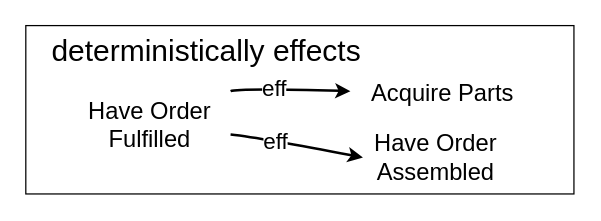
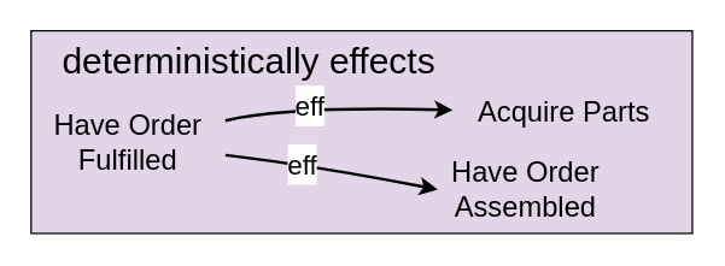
  <mxCell id="0" />
  <mxCell id="1" parent="0" />
- <mxCell id="2" value="deterministically effects" style="rounded=0;whiteSpace=wrap;html=1;align=left;fontSize=24;spacingLeft=19;horizontal=1;verticalAlign=top;" parent="1" vertex="1"><mxGeometry x="20" y="20" width="439" height="134.84" as="geometry" /></mxCell>
- <mxCell id="3" value="Have Order Fulfilled" style="text;html=1;align=center;verticalAlign=middle;whiteSpace=wrap;rounded=0;fontSize=19;" parent="1" vertex="1"><mxGeometry x="55" y="65" width="129" height="70" as="geometry" /></mxCell>
+ <mxCell id="2" value="deterministically effects" style="rounded=0;whiteSpace=wrap;html=1;align=left;fontSize=24;spacingLeft=19;horizontal=1;verticalAlign=top;fillColor=#e1d5e7;" parent="1" vertex="1"><mxGeometry x="20" y="20" width="439" height="134.84" as="geometry" /></mxCell>
+ <mxCell id="3" value="Have Order Fulfilled" style="text;html=1;align=center;verticalAlign=middle;whiteSpace=wrap;rounded=0;fontSize=19;" parent="1" vertex="1"><mxGeometry x="20" y="60" width="129" height="70" as="geometry" /></mxCell>
  <mxCell id="4" value="Have Order Assembled" style="text;html=1;align=center;verticalAlign=middle;whiteSpace=wrap;rounded=0;fontSize=19;" parent="1" vertex="1"><mxGeometry x="290" y="110" width="117" height="31.32" as="geometry" /></mxCell>
  <mxCell id="5" value="" style="endArrow=classic;html=1;strokeWidth=2;curved=1;fontStyle=0;fontSize=11;" parent="1" source="3" target="7" edge="1"><mxGeometry width="50" height="50" relative="1" as="geometry"><mxPoint x="204" y="-22.26" as="sourcePoint" /><mxPoint x="230.573" y="90.653" as="targetPoint" /><Array as="points"><mxPoint x="190" y="70" /></Array></mxGeometry></mxCell>
  <mxCell id="6" value="&lt;font style=&quot;font-size: 18px ; background-color: rgb(255 , 255 , 255)&quot;&gt;eff&lt;/font&gt;" style="edgeLabel;html=1;align=center;verticalAlign=middle;resizable=0;points=[];fontSize=22;labelBackgroundColor=default;" parent="5" vertex="1" connectable="0"><mxGeometry x="-0.196" y="-16" relative="1" as="geometry"><mxPoint x="-4" y="-17" as="offset" /></mxGeometry></mxCell>
- <mxCell id="7" value="Acquire Parts" style="text;html=1;align=center;verticalAlign=middle;whiteSpace=wrap;rounded=0;fontSize=19;" parent="1" vertex="1"><mxGeometry x="280" y="64" width="148" height="21.16" as="geometry" /></mxCell>
+ <mxCell id="7" value="Acquire Parts" style="text;html=1;align=center;verticalAlign=middle;whiteSpace=wrap;rounded=0;fontSize=19;" parent="1" vertex="1"><mxGeometry x="300" y="64" width="148" height="21.16" as="geometry" /></mxCell>
  <mxCell id="8" value="" style="endArrow=classic;html=1;strokeWidth=2;curved=1;fontStyle=0;fontSize=11;entryX=0;entryY=0.5;entryDx=0;entryDy=0;" parent="1" source="3" target="4" edge="1"><mxGeometry width="50" height="50" relative="1" as="geometry"><mxPoint x="157" y="95" as="sourcePoint" /><mxPoint x="290" y="83" as="targetPoint" /><Array as="points"><mxPoint x="210" y="110" /></Array></mxGeometry></mxCell>
  <mxCell id="9" value="&lt;font style=&quot;font-size: 18px ; background-color: rgb(255 , 255 , 255)&quot;&gt;eff&lt;/font&gt;" style="edgeLabel;html=1;align=center;verticalAlign=middle;resizable=0;points=[];fontSize=22;labelBackgroundColor=default;" parent="8" vertex="1" connectable="0"><mxGeometry x="-0.196" y="-16" relative="1" as="geometry"><mxPoint x="-4" y="-17" as="offset" /></mxGeometry></mxCell>
